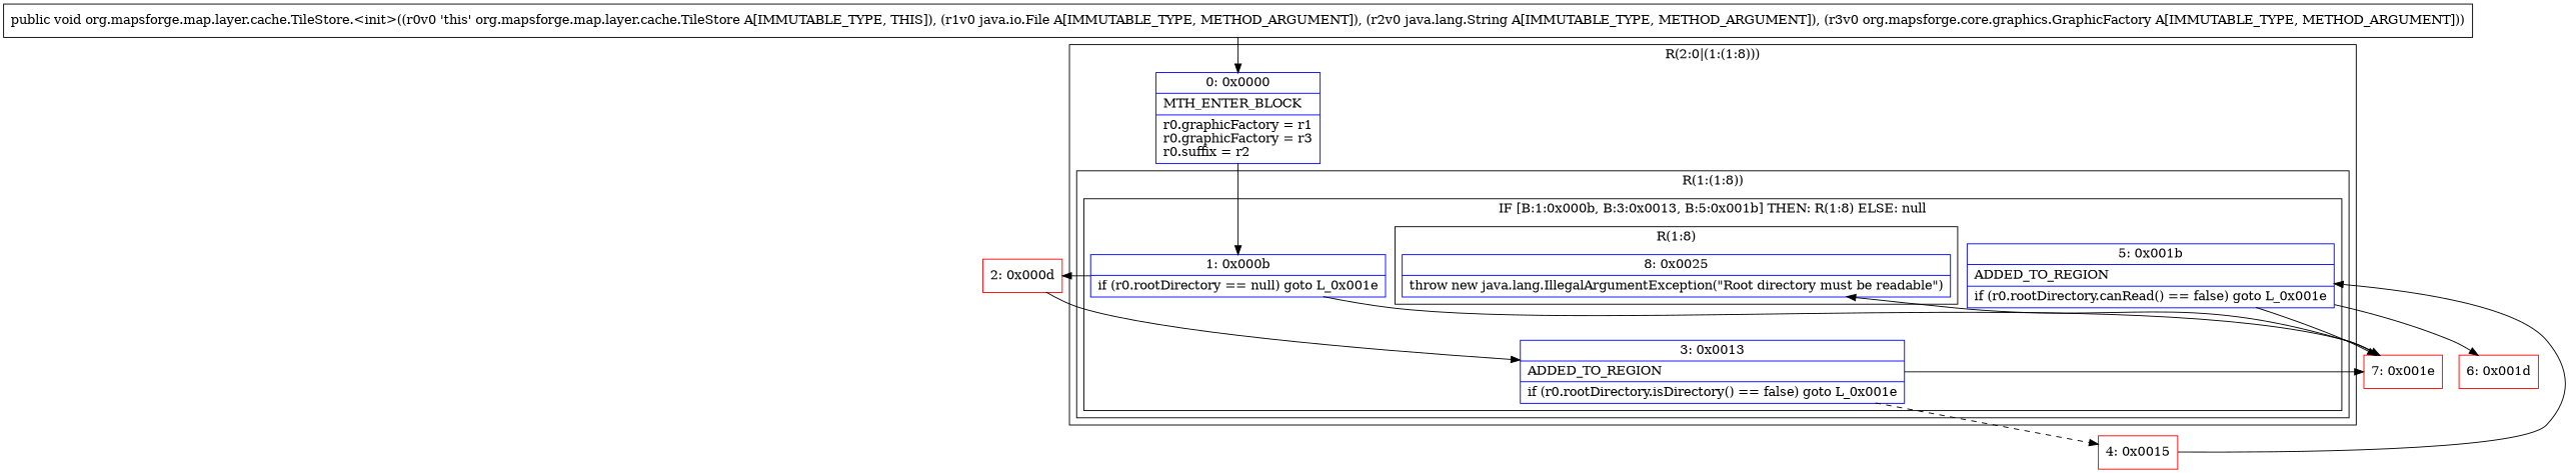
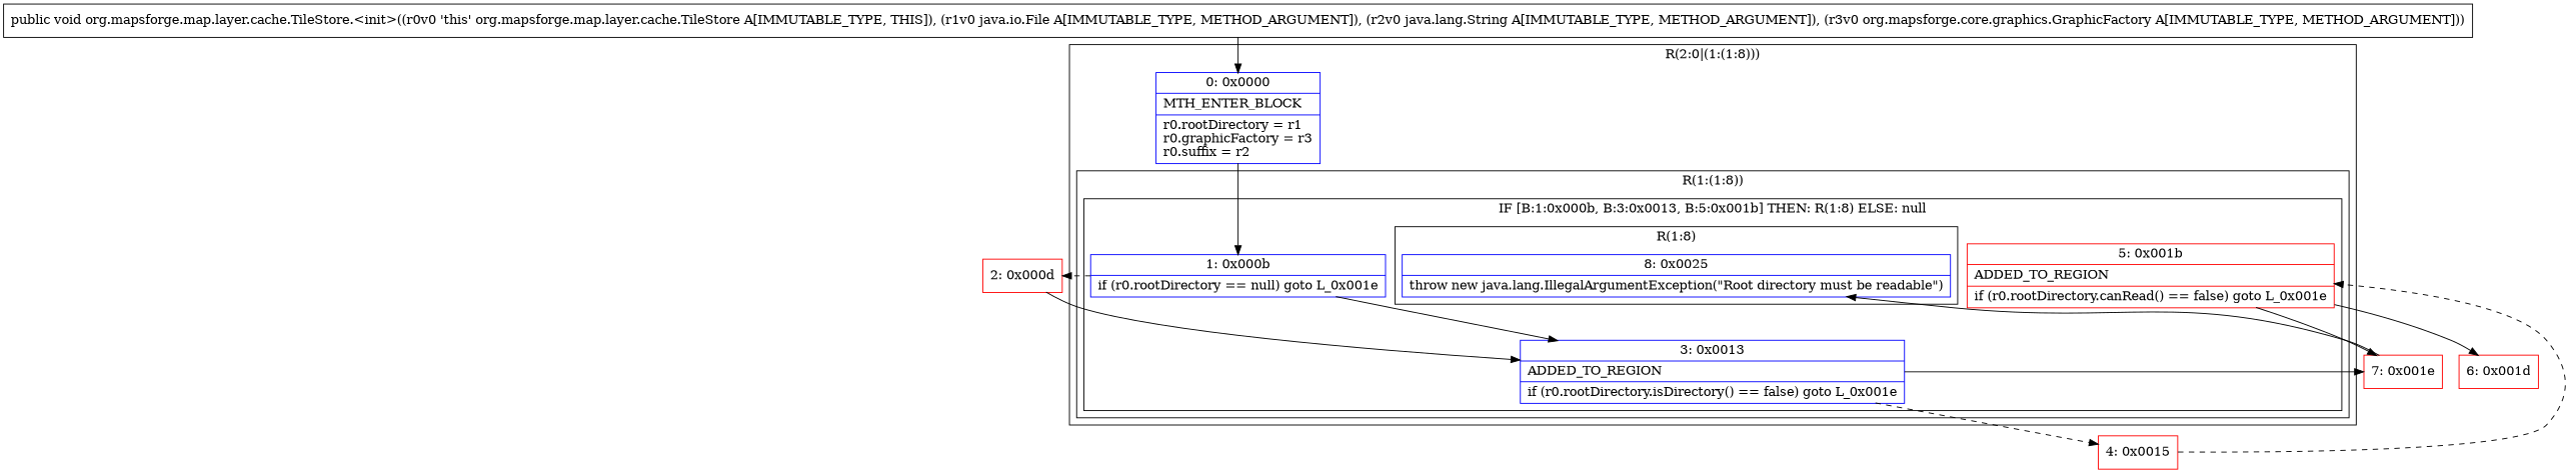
  digraph {
    node [color=blue shape=record]
    n1 [label="{8\:\ 0x0025|throw new java.lang.IllegalArgumentException(\"Root directory must be readable\")\l}"]
    n2 [label="{1\:\ 0x000b|if (r0.rootDirectory == null) goto L_0x001e\l}"]
    n3 [label="{3\:\ 0x0013|ADDED_TO_REGION\l|if (r0.rootDirectory.isDirectory() == false) goto L_0x001e\l}"]
-   n4 [label="{5\:\ 0x001b|ADDED_TO_REGION\l|if (r0.rootDirectory.canRead() == false) goto L_0x001e\l}"]
-   n5 [label="{0\:\ 0x0000|MTH_ENTER_BLOCK\l|r0.graphicFactory = r1\lr0.graphicFactory = r3\lr0.suffix = r2\l}"]
+   n4 [color=red label="{5\:\ 0x001b|ADDED_TO_REGION\l|if (r0.rootDirectory.canRead() == false) goto L_0x001e\l}"]
+   n5 [label="{0\:\ 0x0000|MTH_ENTER_BLOCK\l|r0.rootDirectory = r1\lr0.graphicFactory = r3\lr0.suffix = r2\l}"]
    n6 [color=red label="{2\:\ 0x000d}"]
    n7 [color=red label="{7\:\ 0x001e}"]
    n8 [color=red label="{4\:\ 0x0015}"]
    n9 [color=red label="{6\:\ 0x001d}"]
    n10 [label="{public void org.mapsforge.map.layer.cache.TileStore.\<init\>((r0v0 'this' org.mapsforge.map.layer.cache.TileStore A[IMMUTABLE_TYPE, THIS]), (r1v0 java.io.File A[IMMUTABLE_TYPE, METHOD_ARGUMENT]), (r2v0 java.lang.String A[IMMUTABLE_TYPE, METHOD_ARGUMENT]), (r3v0 org.mapsforge.core.graphics.GraphicFactory A[IMMUTABLE_TYPE, METHOD_ARGUMENT])) }" color=""]
    subgraph cluster_1 {
      label="R(2:0|(1:(1:8)))"
      n5
      subgraph cluster_2 {
        label="R(1:(1:8))"
        subgraph cluster_3 {
          label="IF [B:1:0x000b, B:3:0x0013, B:5:0x001b] THEN: R(1:8) ELSE: null"
          n2
          n3
          n4
          subgraph cluster_4 {
            label="R(1:8)"
            n1
          }
        }
      }
    }
-   n2 -> n6 [style=solid]
-   n2 -> n7
+   n2 -> n6 [style=dashed]
+   n2 -> n3
    n3 -> n7
    n3 -> n8 [style=dashed]
    n4 -> n7
    n4 -> n9 [style=solid]
    n5 -> n2
    n6 -> n3
    n7 -> n1
-   n8 -> n4
+   n8 -> n4 [style=dashed]
    n10 -> n5
  }
